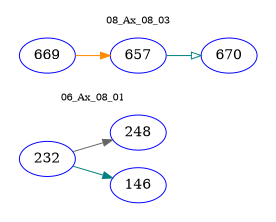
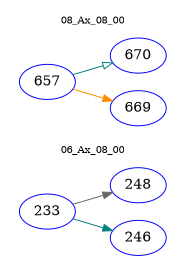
  digraph {
    rankdir=LR
    node [color=blue]
    edge [arrowhead=normal color=teal]
-   n1 [label=146]
-   n2 [label=232]
+   n1 [label=246]
+   n2 [label=233]
    n3 [label=248]
    n4 [label=669]
    n5 [label=657]
    n6 [label=670]
    subgraph cluster_1 {
      color=white
      fontsize=10
-     label="06_Ax_08_01"
+     label="06_Ax_08_00"
      n1
      n2
      n3
    }
    subgraph cluster_2 {
      color=white
      fontsize=10
-     label="08_Ax_08_03"
+     label="08_Ax_08_00"
      n4
      n5
      n6
    }
    n2 -> n1
    n2 -> n3 [color=gray40]
-   n4 -> n5 [color=darkorange]
+   n5 -> n4 [color=darkorange]
    n5 -> n6 [arrowhead=onormal]
  }
